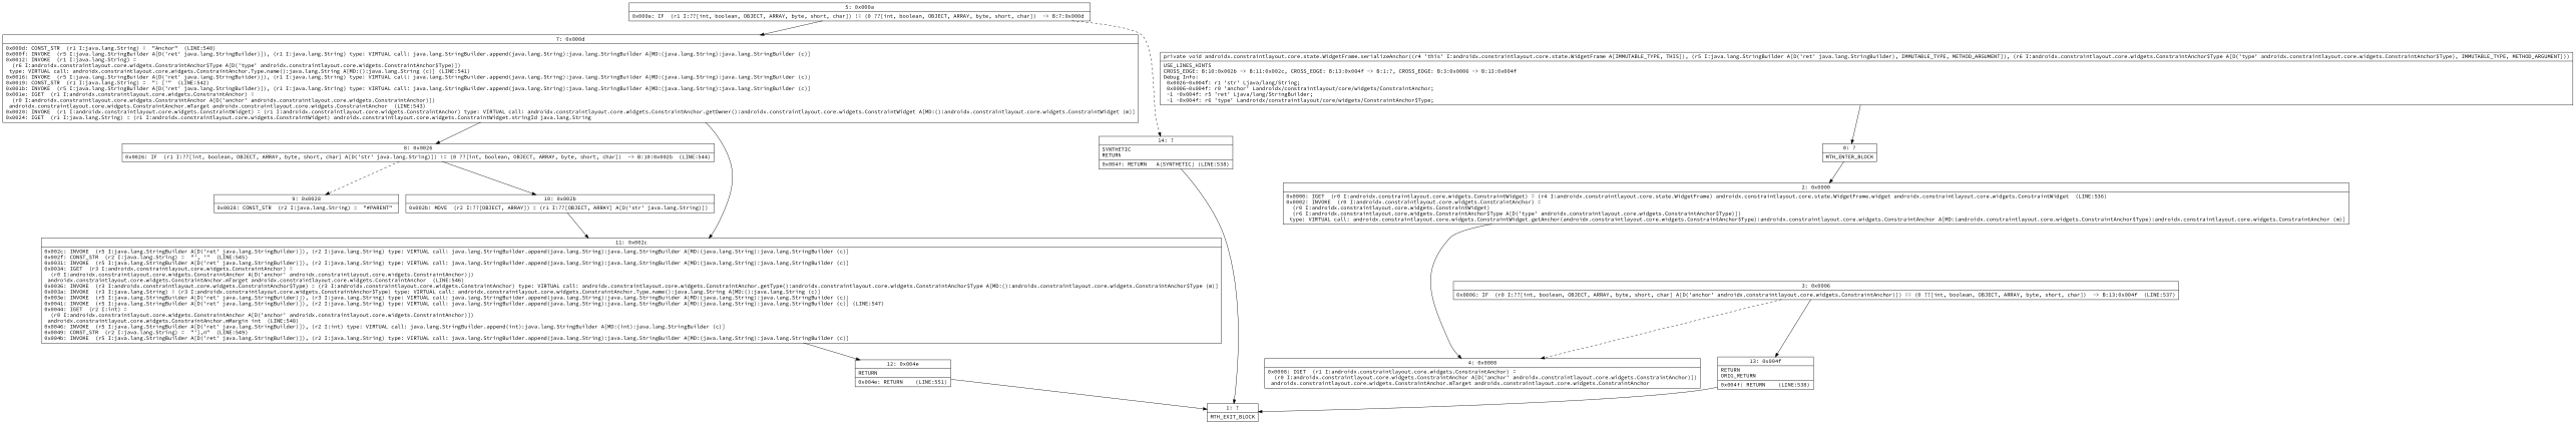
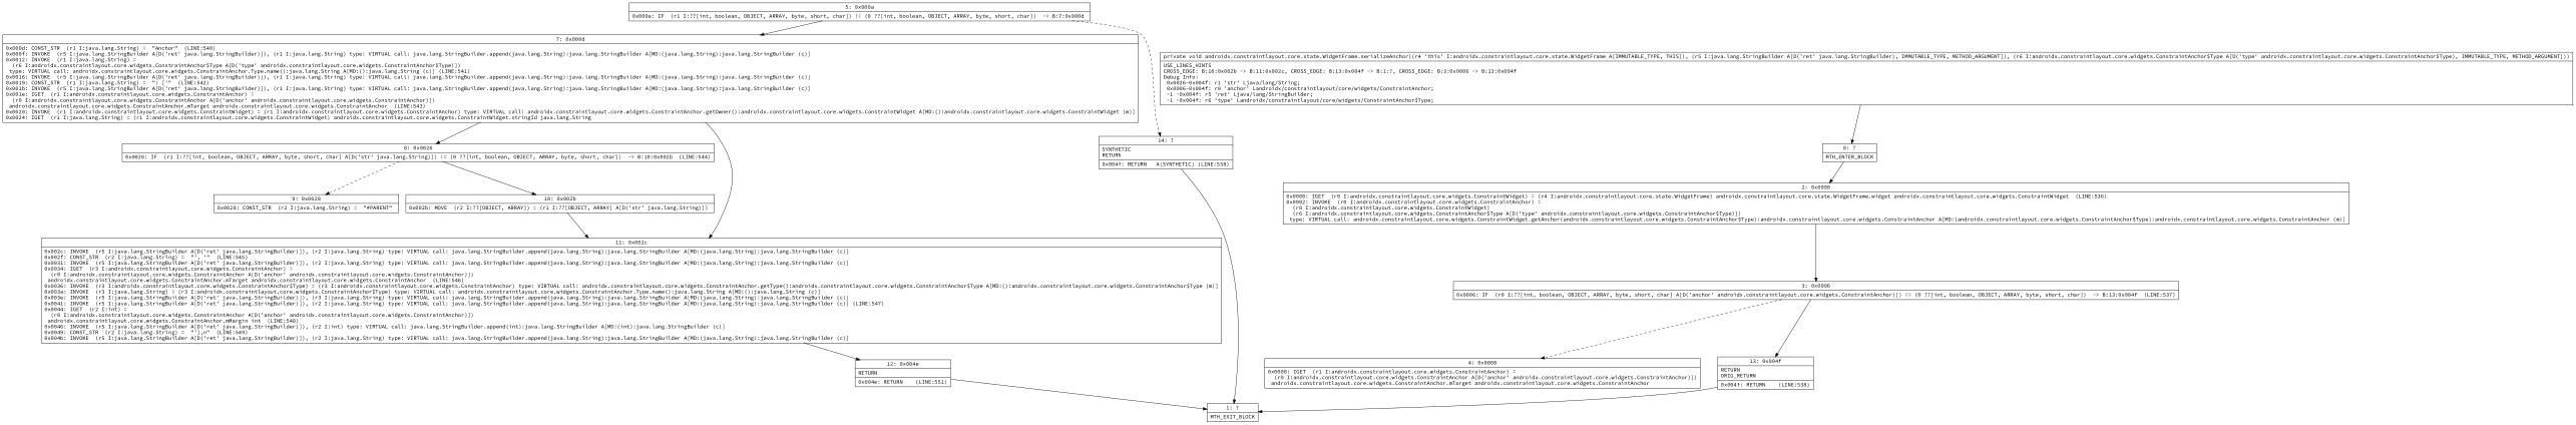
  digraph {
    fontname="Source Code Pro"
    node [fontname="Source Code Pro" shape=record]
    edge [fontname="Source Code Pro"]
    n1 [label="{0\:\ ?|MTH_ENTER_BLOCK\l}"]
    n2 [label="{2\:\ 0x0000|0x0000: IGET  (r0 I:androidx.constraintlayout.core.widgets.ConstraintWidget) = (r4 I:androidx.constraintlayout.core.state.WidgetFrame) androidx.constraintlayout.core.state.WidgetFrame.widget androidx.constraintlayout.core.widgets.ConstraintWidget  (LINE:536)\l0x0002: INVOKE  (r0 I:androidx.constraintlayout.core.widgets.ConstraintAnchor) = \l  (r0 I:androidx.constraintlayout.core.widgets.ConstraintWidget)\l  (r6 I:androidx.constraintlayout.core.widgets.ConstraintAnchor$Type A[D('type' androidx.constraintlayout.core.widgets.ConstraintAnchor$Type)])\l type: VIRTUAL call: androidx.constraintlayout.core.widgets.ConstraintWidget.getAnchor(androidx.constraintlayout.core.widgets.ConstraintAnchor$Type):androidx.constraintlayout.core.widgets.ConstraintAnchor A[MD:(androidx.constraintlayout.core.widgets.ConstraintAnchor$Type):androidx.constraintlayout.core.widgets.ConstraintAnchor (m)]\l}"]
    n3 [label="{3\:\ 0x0006|0x0006: IF  (r0 I:??[int, boolean, OBJECT, ARRAY, byte, short, char] A[D('anchor' androidx.constraintlayout.core.widgets.ConstraintAnchor)]) == (0 ??[int, boolean, OBJECT, ARRAY, byte, short, char])  \-\> B:13:0x004f  (LINE:537)\l}"]
    n4 [label="{4\:\ 0x0008|0x0008: IGET  (r1 I:androidx.constraintlayout.core.widgets.ConstraintAnchor) = \l  (r0 I:androidx.constraintlayout.core.widgets.ConstraintAnchor A[D('anchor' androidx.constraintlayout.core.widgets.ConstraintAnchor)])\l androidx.constraintlayout.core.widgets.ConstraintAnchor.mTarget androidx.constraintlayout.core.widgets.ConstraintAnchor \l}"]
    n5 [label="{13\:\ 0x004f|RETURN\lORIG_RETURN\l|0x004f: RETURN    (LINE:538)\l}"]
    n6 [label="{1\:\ ?|MTH_EXIT_BLOCK\l}"]
    n7 [label="{5\:\ 0x000a|0x000a: IF  (r1 I:??[int, boolean, OBJECT, ARRAY, byte, short, char]) != (0 ??[int, boolean, OBJECT, ARRAY, byte, short, char])  \-\> B:7:0x000d \l}"]
    n8 [label="{7\:\ 0x000d|0x000d: CONST_STR  (r1 I:java.lang.String) =  \"Anchor\"  (LINE:540)\l0x000f: INVOKE  (r5 I:java.lang.StringBuilder A[D('ret' java.lang.StringBuilder)]), (r1 I:java.lang.String) type: VIRTUAL call: java.lang.StringBuilder.append(java.lang.String):java.lang.StringBuilder A[MD:(java.lang.String):java.lang.StringBuilder (c)]\l0x0012: INVOKE  (r1 I:java.lang.String) = \l  (r6 I:androidx.constraintlayout.core.widgets.ConstraintAnchor$Type A[D('type' androidx.constraintlayout.core.widgets.ConstraintAnchor$Type)])\l type: VIRTUAL call: androidx.constraintlayout.core.widgets.ConstraintAnchor.Type.name():java.lang.String A[MD:():java.lang.String (c)] (LINE:541)\l0x0016: INVOKE  (r5 I:java.lang.StringBuilder A[D('ret' java.lang.StringBuilder)]), (r1 I:java.lang.String) type: VIRTUAL call: java.lang.StringBuilder.append(java.lang.String):java.lang.StringBuilder A[MD:(java.lang.String):java.lang.StringBuilder (c)]\l0x0019: CONST_STR  (r1 I:java.lang.String) =  \": ['\"  (LINE:542)\l0x001b: INVOKE  (r5 I:java.lang.StringBuilder A[D('ret' java.lang.StringBuilder)]), (r1 I:java.lang.String) type: VIRTUAL call: java.lang.StringBuilder.append(java.lang.String):java.lang.StringBuilder A[MD:(java.lang.String):java.lang.StringBuilder (c)]\l0x001e: IGET  (r1 I:androidx.constraintlayout.core.widgets.ConstraintAnchor) = \l  (r0 I:androidx.constraintlayout.core.widgets.ConstraintAnchor A[D('anchor' androidx.constraintlayout.core.widgets.ConstraintAnchor)])\l androidx.constraintlayout.core.widgets.ConstraintAnchor.mTarget androidx.constraintlayout.core.widgets.ConstraintAnchor  (LINE:543)\l0x0020: INVOKE  (r1 I:androidx.constraintlayout.core.widgets.ConstraintWidget) = (r1 I:androidx.constraintlayout.core.widgets.ConstraintAnchor) type: VIRTUAL call: androidx.constraintlayout.core.widgets.ConstraintAnchor.getOwner():androidx.constraintlayout.core.widgets.ConstraintWidget A[MD:():androidx.constraintlayout.core.widgets.ConstraintWidget (m)]\l0x0024: IGET  (r1 I:java.lang.String) = (r1 I:androidx.constraintlayout.core.widgets.ConstraintWidget) androidx.constraintlayout.core.widgets.ConstraintWidget.stringId java.lang.String \l}"]
    n9 [label="{14\:\ ?|SYNTHETIC\lRETURN\l|0x004f: RETURN   A[SYNTHETIC] (LINE:538)\l}"]
    n10 [label="{8\:\ 0x0026|0x0026: IF  (r1 I:??[int, boolean, OBJECT, ARRAY, byte, short, char] A[D('str' java.lang.String)]) != (0 ??[int, boolean, OBJECT, ARRAY, byte, short, char])  \-\> B:10:0x002b  (LINE:544)\l}"]
    n11 [label="{11\:\ 0x002c|0x002c: INVOKE  (r5 I:java.lang.StringBuilder A[D('ret' java.lang.StringBuilder)]), (r2 I:java.lang.String) type: VIRTUAL call: java.lang.StringBuilder.append(java.lang.String):java.lang.StringBuilder A[MD:(java.lang.String):java.lang.StringBuilder (c)]\l0x002f: CONST_STR  (r2 I:java.lang.String) =  \"', '\"  (LINE:545)\l0x0031: INVOKE  (r5 I:java.lang.StringBuilder A[D('ret' java.lang.StringBuilder)]), (r2 I:java.lang.String) type: VIRTUAL call: java.lang.StringBuilder.append(java.lang.String):java.lang.StringBuilder A[MD:(java.lang.String):java.lang.StringBuilder (c)]\l0x0034: IGET  (r3 I:androidx.constraintlayout.core.widgets.ConstraintAnchor) = \l  (r0 I:androidx.constraintlayout.core.widgets.ConstraintAnchor A[D('anchor' androidx.constraintlayout.core.widgets.ConstraintAnchor)])\l androidx.constraintlayout.core.widgets.ConstraintAnchor.mTarget androidx.constraintlayout.core.widgets.ConstraintAnchor  (LINE:546)\l0x0036: INVOKE  (r3 I:androidx.constraintlayout.core.widgets.ConstraintAnchor$Type) = (r3 I:androidx.constraintlayout.core.widgets.ConstraintAnchor) type: VIRTUAL call: androidx.constraintlayout.core.widgets.ConstraintAnchor.getType():androidx.constraintlayout.core.widgets.ConstraintAnchor$Type A[MD:():androidx.constraintlayout.core.widgets.ConstraintAnchor$Type (m)]\l0x003a: INVOKE  (r3 I:java.lang.String) = (r3 I:androidx.constraintlayout.core.widgets.ConstraintAnchor$Type) type: VIRTUAL call: androidx.constraintlayout.core.widgets.ConstraintAnchor.Type.name():java.lang.String A[MD:():java.lang.String (c)]\l0x003e: INVOKE  (r5 I:java.lang.StringBuilder A[D('ret' java.lang.StringBuilder)]), (r3 I:java.lang.String) type: VIRTUAL call: java.lang.StringBuilder.append(java.lang.String):java.lang.StringBuilder A[MD:(java.lang.String):java.lang.StringBuilder (c)]\l0x0041: INVOKE  (r5 I:java.lang.StringBuilder A[D('ret' java.lang.StringBuilder)]), (r2 I:java.lang.String) type: VIRTUAL call: java.lang.StringBuilder.append(java.lang.String):java.lang.StringBuilder A[MD:(java.lang.String):java.lang.StringBuilder (c)] (LINE:547)\l0x0044: IGET  (r2 I:int) = \l  (r0 I:androidx.constraintlayout.core.widgets.ConstraintAnchor A[D('anchor' androidx.constraintlayout.core.widgets.ConstraintAnchor)])\l androidx.constraintlayout.core.widgets.ConstraintAnchor.mMargin int  (LINE:548)\l0x0046: INVOKE  (r5 I:java.lang.StringBuilder A[D('ret' java.lang.StringBuilder)]), (r2 I:int) type: VIRTUAL call: java.lang.StringBuilder.append(int):java.lang.StringBuilder A[MD:(int):java.lang.StringBuilder (c)]\l0x0049: CONST_STR  (r2 I:java.lang.String) =  \"'],n\"  (LINE:549)\l0x004b: INVOKE  (r5 I:java.lang.StringBuilder A[D('ret' java.lang.StringBuilder)]), (r2 I:java.lang.String) type: VIRTUAL call: java.lang.StringBuilder.append(java.lang.String):java.lang.StringBuilder A[MD:(java.lang.String):java.lang.StringBuilder (c)]\l}"]
    n12 [label="{9\:\ 0x0028|0x0028: CONST_STR  (r2 I:java.lang.String) =  \"#PARENT\" \l}"]
    n13 [label="{10\:\ 0x002b|0x002b: MOVE  (r2 I:??[OBJECT, ARRAY]) = (r1 I:??[OBJECT, ARRAY] A[D('str' java.lang.String)]) \l}"]
    n14 [label="{12\:\ 0x004e|RETURN\l|0x004e: RETURN    (LINE:551)\l}"]
    n15 [label="{private void androidx.constraintlayout.core.state.WidgetFrame.serializeAnchor((r4 'this' I:androidx.constraintlayout.core.state.WidgetFrame A[IMMUTABLE_TYPE, THIS]), (r5 I:java.lang.StringBuilder A[D('ret' java.lang.StringBuilder), IMMUTABLE_TYPE, METHOD_ARGUMENT]), (r6 I:androidx.constraintlayout.core.widgets.ConstraintAnchor$Type A[D('type' androidx.constraintlayout.core.widgets.ConstraintAnchor$Type), IMMUTABLE_TYPE, METHOD_ARGUMENT]))  | USE_LINES_HINTS\lCROSS_EDGE: B:10:0x002b \-\> B:11:0x002c, CROSS_EDGE: B:13:0x004f \-\> B:1:?, CROSS_EDGE: B:3:0x0006 \-\> B:13:0x004f\lDebug Info:\l  0x0026\-0x004f: r1 'str' Ljava\/lang\/String;\l  0x0006\-0x004f: r0 'anchor' Landroidx\/constraintlayout\/core\/widgets\/ConstraintAnchor;\l  \-1 \-0x004f: r5 'ret' Ljava\/lang\/StringBuilder;\l  \-1 \-0x004f: r6 'type' Landroidx\/constraintlayout\/core\/widgets\/ConstraintAnchor$Type;\l}"]
    n1 -> n2
-   n2 -> n4
+   n2 -> n3
    n3 -> n4 [style=dashed]
    n3 -> n5
    n5 -> n6
    n7 -> n8
    n7 -> n9 [style=dashed]
    n8 -> n10
    n8 -> n11
    n9 -> n6
    n10 -> n12 [style=dashed]
    n10 -> n13
    n11 -> n14
    n13 -> n11
    n14 -> n6
    n15 -> n1
  }
